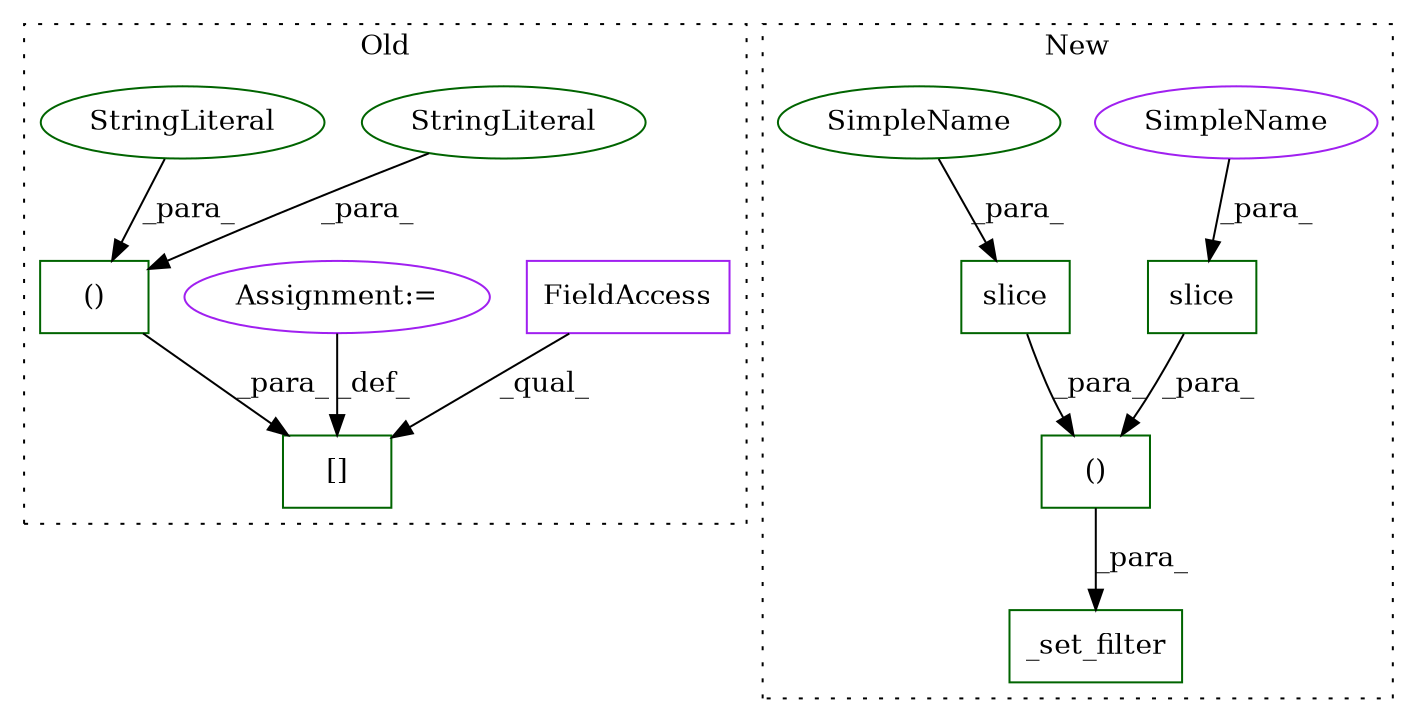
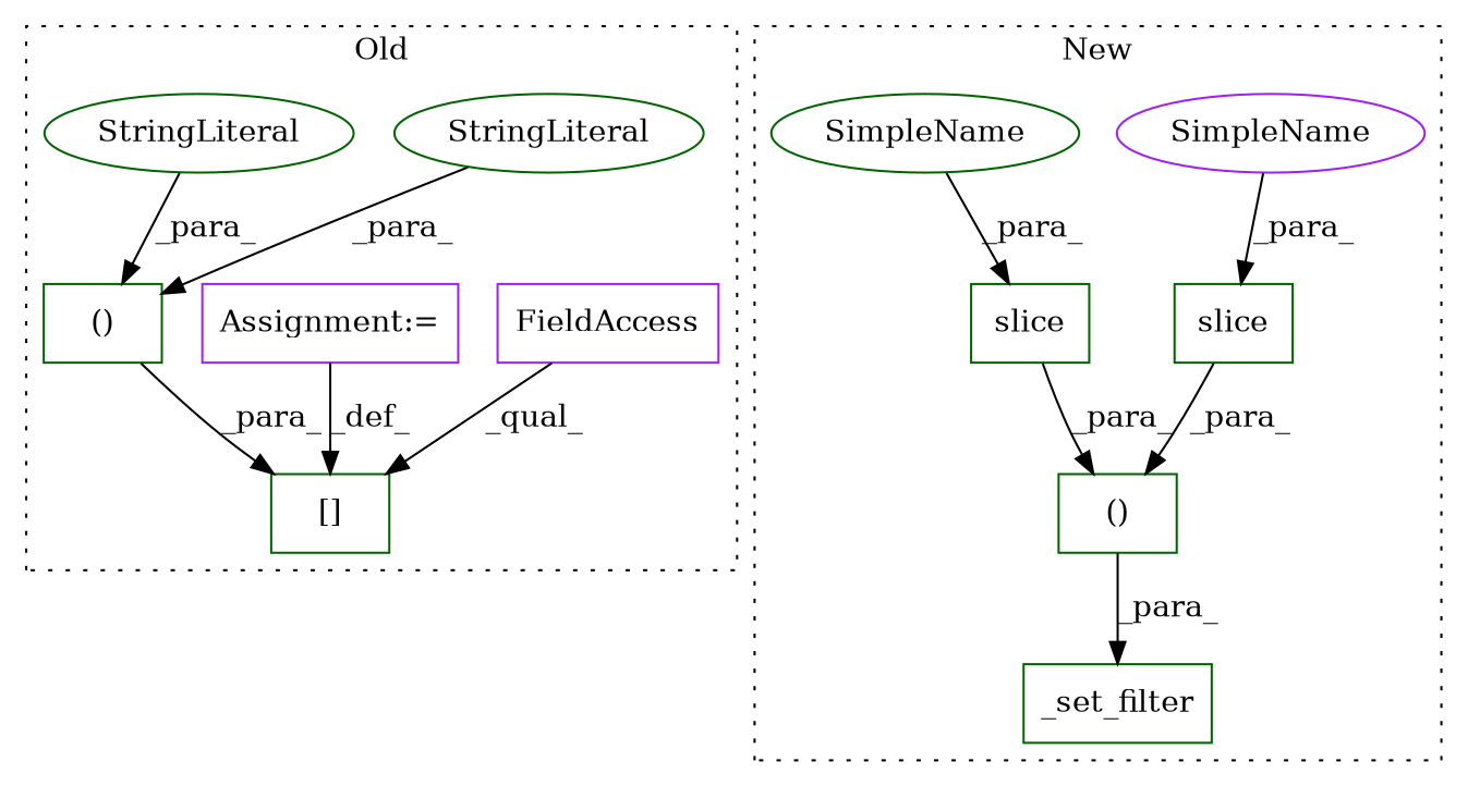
  digraph {
    node [a=32 l=16 s=19084 shape=box color=darkgreen]
    n1 [a=2 l="19,2" label="[]" s="19065,19129"]
    n2 [a=106 l=45 label="()"]
    n3 [a=22 l=11 label=FieldAccess s=19065 color=purple]
-   n4 [a=7 l=1 label="Assignment:=" s=18745 shape=ellipse color=purple]
+   n4 [a=7 l=1 label="Assignment:=" s=18745 color=purple]
    n5 [a=45 label=StringLiteral s=19113 shape=ellipse]
    n6 [a=45 label=StringLiteral shape=ellipse]
    n7 [l="19,1" label=_set_filter s="17880,17942"]
    n8 [a=106 l=35 label="()" s=17899]
    n9 [l="6,1" label=slice s="17899,17909"]
    n10 [l="6,1" label=slice s="17923,17933"]
    n11 [a=42 l=4 label=SimpleName s=17929 shape=ellipse color=purple]
    n12 [a=42 l=4 label=SimpleName s=17905 shape=ellipse]
    subgraph cluster_1 {
      label=Old
      style=dotted
      n1
      n2
      n3
      n4
      n5
      n6
    }
    subgraph cluster_2 {
      label=New
      style=dotted
      n7
      n8
      n9
      n10
      n11
      n12
    }
    n2 -> n1 [label=_para_]
    n3 -> n1 [label=_qual_]
    n4 -> n1 [label=_def_]
    n5 -> n2 [label=_para_]
    n6 -> n2 [label=_para_]
    n8 -> n7 [label=_para_]
    n9 -> n8 [label=_para_]
    n10 -> n8 [label=_para_]
    n11 -> n10 [label=_para_]
    n12 -> n9 [label=_para_]
  }
